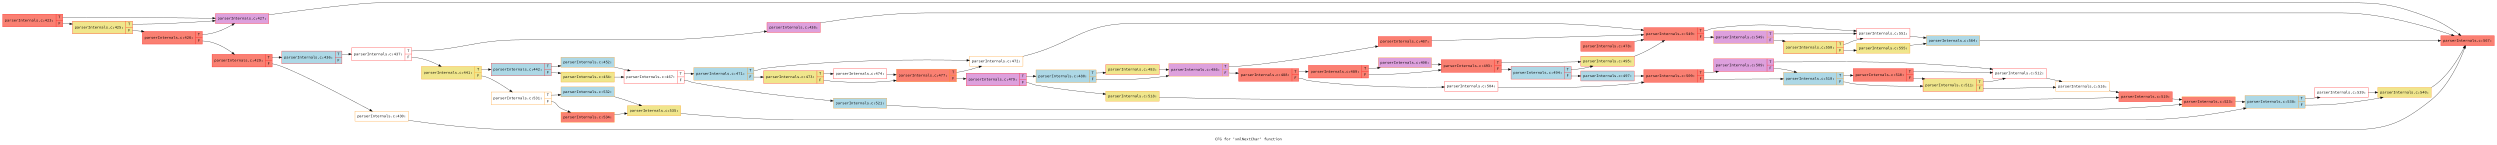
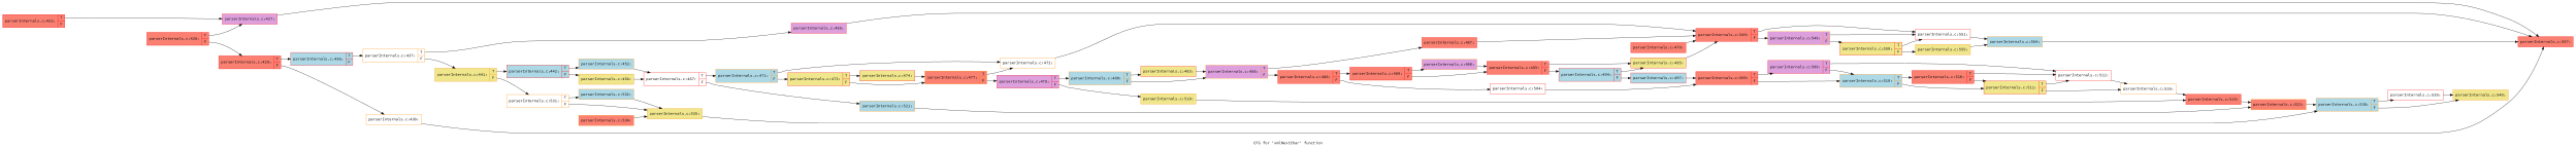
  digraph {
    fontname="Source Code Pro"
    label="CFG for 'xmlNextChar' function"
    rankdir=LR
    node [color=red fillcolor=salmon fontname="Source Code Pro" shape=record style=filled]
    edge [fontname="Source Code Pro" tailport=s0]
    n1 [label="{parserInternals.c:423:|{<s0>T|<s1>F}}"]
    n2 [fillcolor=plum label="{parserInternals.c:427:}"]
-   n3 [fillcolor=khaki label="{parserInternals.c:425:|{<s0>T|<s1>F}}"]
    n4 [label="{parserInternals.c:567:}"]
    n5 [label="{parserInternals.c:426:|{<s0>T|<s1>F}}"]
    n6 [label="{parserInternals.c:429:|{<s0>T|<s1>F}}"]
    n7 [fillcolor=lightblue label="{parserInternals.c:436:|{<s0>T|<s1>F}}"]
    n8 [color=darkorange fillcolor=white label="{parserInternals.c:430:}"]
-   n9 [fillcolor=white label="{parserInternals.c:437:|{<s0>T|<s1>F}}"]
+   n9 [color=darkorange fillcolor=white label="{parserInternals.c:437:|{<s0>T|<s1>F}}"]
    n10 [color=darkorange fillcolor=khaki label="{parserInternals.c:441:|{<s0>T|<s1>F}}"]
    n11 [fillcolor=plum label="{parserInternals.c:438:}"]
    n12 [fillcolor=lightblue label="{parserInternals.c:442:|{<s0>T|<s1>F}}"]
    n13 [color=darkorange fillcolor=white label="{parserInternals.c:531:|{<s0>T|<s1>F}}"]
    n14 [color=darkorange fillcolor=lightblue label="{parserInternals.c:452:}"]
    n15 [color=darkorange fillcolor=khaki label="{parserInternals.c:454:}"]
    n16 [color=darkorange fillcolor=lightblue label="{parserInternals.c:532:}"]
    n17 [color=darkorange label="{parserInternals.c:534:}"]
    n18 [fillcolor=white label="{parserInternals.c:467:|{<s0>T|<s1>F}}"]
    n19 [color=darkorange fillcolor=khaki label="{parserInternals.c:535:}"]
    n20 [color=darkorange fillcolor=lightblue label="{parserInternals.c:471:|{<s0>T|<s1>F}}"]
    n21 [color=darkorange fillcolor=lightblue label="{parserInternals.c:521:}"]
    n22 [color=darkorange fillcolor=white label="{parserInternals.c:472:}"]
    n23 [fillcolor=khaki label="{parserInternals.c:473:|{<s0>T|<s1>F}}"]
    n24 [color=darkorange label="{parserInternals.c:523:}"]
    n25 [label="{parserInternals.c:549:|{<s0>T|<s1>F}}"]
-   n26 [fillcolor=white label="{parserInternals.c:474:}"]
+   n26 [fillcolor=khaki label="{parserInternals.c:474:}"]
    n27 [color=darkorange label="{parserInternals.c:477:|{<s0>T|<s1>F}}"]
    n28 [color=darkorange fillcolor=lightblue label="{parserInternals.c:538:|{<s0>T|<s1>F}}"]
    n29 [fillcolor=white label="{parserInternals.c:551:}"]
    n30 [color=darkorange fillcolor=plum label="{parserInternals.c:549:|{<s0>T|<s1>F}}"]
    n31 [fillcolor=plum label="{parserInternals.c:479:|{<s0>T|<s1>F}}"]
    n32 [color=darkorange fillcolor=lightblue label="{parserInternals.c:564:}"]
    n33 [fillcolor=khaki label="{parserInternals.c:550:|{<s0>T|<s1>F}}"]
    n34 [label="{parserInternals.c:478:}"]
    n35 [color=darkorange fillcolor=lightblue label="{parserInternals.c:480:|{<s0>T|<s1>F}}"]
    n36 [color=darkorange fillcolor=khaki label="{parserInternals.c:518:}"]
    n37 [fillcolor=khaki label="{parserInternals.c:483:}"]
    n38 [color=darkorange fillcolor=plum label="{parserInternals.c:486:|{<s0>T|<s1>F}}"]
    n39 [label="{parserInternals.c:519:}"]
    n40 [label="{parserInternals.c:487:}"]
    n41 [label="{parserInternals.c:488:|{<s0>T|<s1>F}}"]
    n42 [label="{parserInternals.c:489:|{<s0>T|<s1>F}}"]
    n43 [fillcolor=white label="{parserInternals.c:504:}"]
    n44 [color=darkorange fillcolor=plum label="{parserInternals.c:490:}"]
    n45 [label="{parserInternals.c:493:|{<s0>T|<s1>F}}"]
    n46 [label="{parserInternals.c:509:|{<s0>T|<s1>F}}"]
    n47 [fillcolor=khaki label="{parserInternals.c:495:}"]
    n48 [fillcolor=lightblue label="{parserInternals.c:494:|{<s0>T|<s1>F}}"]
    n49 [fillcolor=plum label="{parserInternals.c:509:|{<s0>T|<s1>F}}"]
    n50 [color=darkorange fillcolor=lightblue label="{parserInternals.c:510:|{<s0>T|<s1>F}}"]
    n51 [fillcolor=lightblue label="{parserInternals.c:497:}"]
    n52 [fillcolor=white label="{parserInternals.c:512:}"]
    n53 [label="{parserInternals.c:510:|{<s0>T|<s1>F}}"]
    n54 [fillcolor=khaki label="{parserInternals.c:511:|{<s0>T|<s1>F}}"]
    n55 [color=darkorange fillcolor=white label="{parserInternals.c:516:}"]
    n56 [fillcolor=white label="{parserInternals.c:539:}"]
    n57 [color=darkorange fillcolor=khaki label="{parserInternals.c:540:}"]
    n58 [color=darkorange fillcolor=khaki label="{parserInternals.c:555:}"]
    n1 -> n2
-   n1 -> n3 [tailport=s1]
    n2 -> n4
-   n3 -> n2
-   n3 -> n5 [tailport=s1]
    n5 -> n2
    n5 -> n6 [tailport=s1]
    n6 -> n7
    n6 -> n8 [tailport=s1]
    n7 -> n9
    n8 -> n4
    n9 -> n10 [tailport=s1]
    n9 -> n11
    n10 -> n12
    n10 -> n13 [tailport=s1]
    n11 -> n4
    n12 -> n14
    n12 -> n15 [tailport=s1]
    n13 -> n16
-   n13 -> n17 [tailport=s1]
+   n13 -> n19 [tailport=s1]
    n14 -> n18
    n15 -> n18
    n16 -> n19
    n17 -> n19
    n18 -> n20
    n18 -> n21 [tailport=s1]
    n19 -> n28
    n20 -> n22
    n20 -> n23 [tailport=s1]
    n21 -> n24
    n22 -> n25
    n23 -> n26
    n23 -> n27 [tailport=s1]
    n24 -> n28
    n25 -> n29
    n25 -> n30 [tailport=s1]
    n26 -> n27
    n27 -> n22
    n27 -> n31 [tailport=s1]
    n28 -> n56
    n28 -> n57 [tailport=s1]
    n29 -> n32
    n30 -> n29
    n30 -> n33 [tailport=s1]
    n31 -> n35
    n31 -> n36 [tailport=s1]
    n32 -> n4
    n33 -> n29
    n33 -> n58 [tailport=s1]
    n34 -> n25
    n35 -> n37
    n35 -> n38 [tailport=s1]
    n36 -> n39
    n37 -> n38
    n38 -> n40
    n38 -> n41 [tailport=s1]
    n39 -> n24
    n40 -> n25
    n41 -> n42
    n41 -> n43 [tailport=s1]
    n42 -> n44
    n42 -> n45 [tailport=s1]
    n43 -> n46
    n44 -> n45
    n45 -> n47
    n45 -> n48 [tailport=s1]
    n46 -> n49
    n46 -> n50 [tailport=s1]
    n47 -> n25
    n48 -> n47
    n48 -> n51 [tailport=s1]
    n49 -> n50 [tailport=s1]
    n49 -> n52
    n50 -> n53
    n50 -> n54 [tailport=s1]
    n51 -> n46
    n52 -> n55
    n53 -> n52
    n53 -> n54 [tailport=s1]
    n54 -> n52
    n54 -> n55 [tailport=s1]
    n55 -> n39
    n56 -> n57
-   n57 -> n4
    n58 -> n32
  }
